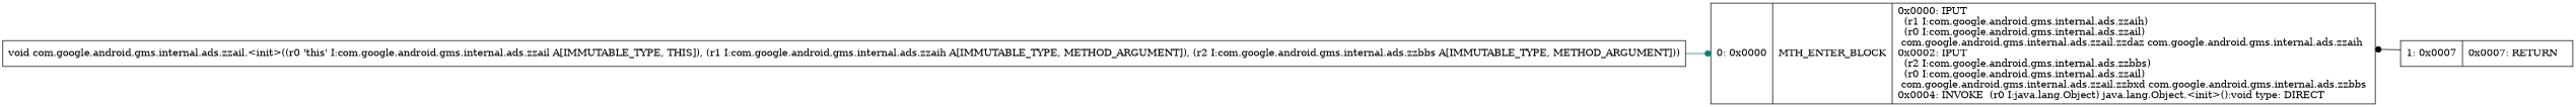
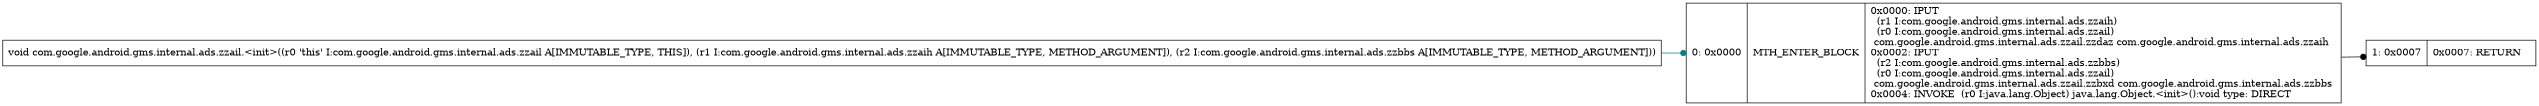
  digraph {
    rankdir=LR
    node [shape=record]
    edge [arrowhead=dot]
    n1 [label="{0\:\ 0x0000|MTH_ENTER_BLOCK\l|0x0000: IPUT  \l  (r1 I:com.google.android.gms.internal.ads.zzaih)\l  (r0 I:com.google.android.gms.internal.ads.zzail)\l com.google.android.gms.internal.ads.zzail.zzdaz com.google.android.gms.internal.ads.zzaih \l0x0002: IPUT  \l  (r2 I:com.google.android.gms.internal.ads.zzbbs)\l  (r0 I:com.google.android.gms.internal.ads.zzail)\l com.google.android.gms.internal.ads.zzail.zzbxd com.google.android.gms.internal.ads.zzbbs \l0x0004: INVOKE  (r0 I:java.lang.Object) java.lang.Object.\<init\>():void type: DIRECT \l}"]
    n2 [label="{1\:\ 0x0007|0x0007: RETURN   \l}"]
    n3 [label="{void com.google.android.gms.internal.ads.zzail.\<init\>((r0 'this' I:com.google.android.gms.internal.ads.zzail A[IMMUTABLE_TYPE, THIS]), (r1 I:com.google.android.gms.internal.ads.zzaih A[IMMUTABLE_TYPE, METHOD_ARGUMENT]), (r2 I:com.google.android.gms.internal.ads.zzbbs A[IMMUTABLE_TYPE, METHOD_ARGUMENT])) }"]
-   n2 -> n1 [color=black]
+   n1 -> n2 [color=black]
    n3 -> n1 [color=teal]
  }
